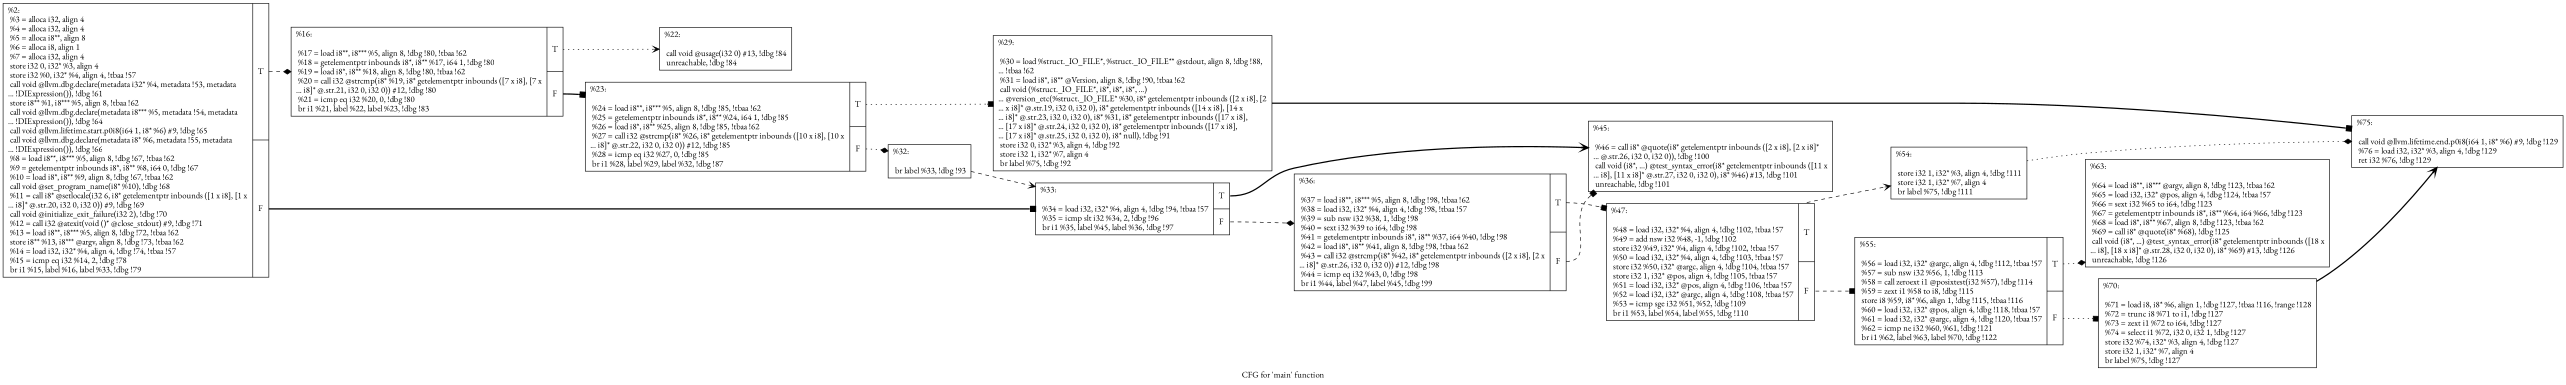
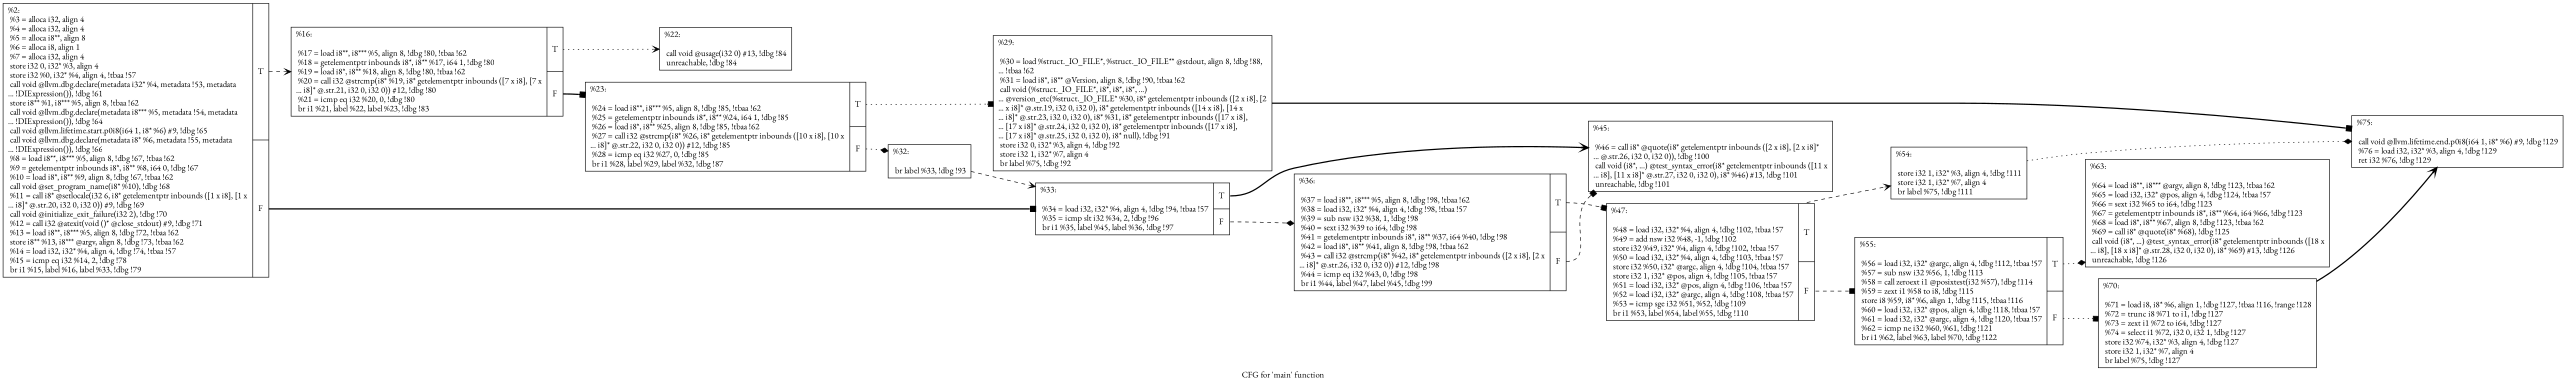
  digraph {
    fontname="EB Garamond"
    label="CFG for 'main' function"
    rankdir=LR
    node [fontname="EB Garamond" shape=record]
    edge [arrowhead=box fontname="EB Garamond" style=dashed tailport=s0]
    n1 [label="{%2:\l  %3 = alloca i32, align 4\l  %4 = alloca i32, align 4\l  %5 = alloca i8**, align 8\l  %6 = alloca i8, align 1\l  %7 = alloca i32, align 4\l  store i32 0, i32* %3, align 4\l  store i32 %0, i32* %4, align 4, !tbaa !57\l  call void @llvm.dbg.declare(metadata i32* %4, metadata !53, metadata\l... !DIExpression()), !dbg !61\l  store i8** %1, i8*** %5, align 8, !tbaa !62\l  call void @llvm.dbg.declare(metadata i8*** %5, metadata !54, metadata\l... !DIExpression()), !dbg !64\l  call void @llvm.lifetime.start.p0i8(i64 1, i8* %6) #9, !dbg !65\l  call void @llvm.dbg.declare(metadata i8* %6, metadata !55, metadata\l... !DIExpression()), !dbg !66\l  %8 = load i8**, i8*** %5, align 8, !dbg !67, !tbaa !62\l  %9 = getelementptr inbounds i8*, i8** %8, i64 0, !dbg !67\l  %10 = load i8*, i8** %9, align 8, !dbg !67, !tbaa !62\l  call void @set_program_name(i8* %10), !dbg !68\l  %11 = call i8* @setlocale(i32 6, i8* getelementptr inbounds ([1 x i8], [1 x\l... i8]* @.str.20, i32 0, i32 0)) #9, !dbg !69\l  call void @initialize_exit_failure(i32 2), !dbg !70\l  %12 = call i32 @atexit(void ()* @close_stdout) #9, !dbg !71\l  %13 = load i8**, i8*** %5, align 8, !dbg !72, !tbaa !62\l  store i8** %13, i8*** @argv, align 8, !dbg !73, !tbaa !62\l  %14 = load i32, i32* %4, align 4, !dbg !74, !tbaa !57\l  %15 = icmp eq i32 %14, 2, !dbg !78\l  br i1 %15, label %16, label %33, !dbg !79\l|{<s0>T|<s1>F}}"]
    n2 [label="{%16:\l\l  %17 = load i8**, i8*** %5, align 8, !dbg !80, !tbaa !62\l  %18 = getelementptr inbounds i8*, i8** %17, i64 1, !dbg !80\l  %19 = load i8*, i8** %18, align 8, !dbg !80, !tbaa !62\l  %20 = call i32 @strcmp(i8* %19, i8* getelementptr inbounds ([7 x i8], [7 x\l... i8]* @.str.21, i32 0, i32 0)) #12, !dbg !80\l  %21 = icmp eq i32 %20, 0, !dbg !80\l  br i1 %21, label %22, label %23, !dbg !83\l|{<s0>T|<s1>F}}"]
    n3 [label="{%33:\l\l  %34 = load i32, i32* %4, align 4, !dbg !94, !tbaa !57\l  %35 = icmp slt i32 %34, 2, !dbg !96\l  br i1 %35, label %45, label %36, !dbg !97\l|{<s0>T|<s1>F}}"]
    n4 [label="{%22:\l\l  call void @usage(i32 0) #13, !dbg !84\l  unreachable, !dbg !84\l}"]
    n5 [label="{%23:\l\l  %24 = load i8**, i8*** %5, align 8, !dbg !85, !tbaa !62\l  %25 = getelementptr inbounds i8*, i8** %24, i64 1, !dbg !85\l  %26 = load i8*, i8** %25, align 8, !dbg !85, !tbaa !62\l  %27 = call i32 @strcmp(i8* %26, i8* getelementptr inbounds ([10 x i8], [10 x\l... i8]* @.str.22, i32 0, i32 0)) #12, !dbg !85\l  %28 = icmp eq i32 %27, 0, !dbg !85\l  br i1 %28, label %29, label %32, !dbg !87\l|{<s0>T|<s1>F}}"]
    n6 [label="{%45:\l\l  %46 = call i8* @quote(i8* getelementptr inbounds ([2 x i8], [2 x i8]*\l... @.str.26, i32 0, i32 0)), !dbg !100\l  call void (i8*, ...) @test_syntax_error(i8* getelementptr inbounds ([11 x\l... i8], [11 x i8]* @.str.27, i32 0, i32 0), i8* %46) #13, !dbg !101\l  unreachable, !dbg !101\l}"]
    n7 [label="{%36:\l\l  %37 = load i8**, i8*** %5, align 8, !dbg !98, !tbaa !62\l  %38 = load i32, i32* %4, align 4, !dbg !98, !tbaa !57\l  %39 = sub nsw i32 %38, 1, !dbg !98\l  %40 = sext i32 %39 to i64, !dbg !98\l  %41 = getelementptr inbounds i8*, i8** %37, i64 %40, !dbg !98\l  %42 = load i8*, i8** %41, align 8, !dbg !98, !tbaa !62\l  %43 = call i32 @strcmp(i8* %42, i8* getelementptr inbounds ([2 x i8], [2 x\l... i8]* @.str.26, i32 0, i32 0)) #12, !dbg !98\l  %44 = icmp eq i32 %43, 0, !dbg !98\l  br i1 %44, label %47, label %45, !dbg !99\l|{<s0>T|<s1>F}}"]
    n8 [label="{%29:\l\l  %30 = load %struct._IO_FILE*, %struct._IO_FILE** @stdout, align 8, !dbg !88,\l... !tbaa !62\l  %31 = load i8*, i8** @Version, align 8, !dbg !90, !tbaa !62\l  call void (%struct._IO_FILE*, i8*, i8*, i8*, ...)\l... @version_etc(%struct._IO_FILE* %30, i8* getelementptr inbounds ([2 x i8], [2\l... x i8]* @.str.19, i32 0, i32 0), i8* getelementptr inbounds ([14 x i8], [14 x\l... i8]* @.str.23, i32 0, i32 0), i8* %31, i8* getelementptr inbounds ([17 x i8],\l... [17 x i8]* @.str.24, i32 0, i32 0), i8* getelementptr inbounds ([17 x i8],\l... [17 x i8]* @.str.25, i32 0, i32 0), i8* null), !dbg !91\l  store i32 0, i32* %3, align 4, !dbg !92\l  store i32 1, i32* %7, align 4\l  br label %75, !dbg !92\l}"]
    n9 [label="{%32:\l\l  br label %33, !dbg !93\l}"]
    n10 [label="{%47:\l\l  %48 = load i32, i32* %4, align 4, !dbg !102, !tbaa !57\l  %49 = add nsw i32 %48, -1, !dbg !102\l  store i32 %49, i32* %4, align 4, !dbg !102, !tbaa !57\l  %50 = load i32, i32* %4, align 4, !dbg !103, !tbaa !57\l  store i32 %50, i32* @argc, align 4, !dbg !104, !tbaa !57\l  store i32 1, i32* @pos, align 4, !dbg !105, !tbaa !57\l  %51 = load i32, i32* @pos, align 4, !dbg !106, !tbaa !57\l  %52 = load i32, i32* @argc, align 4, !dbg !108, !tbaa !57\l  %53 = icmp sge i32 %51, %52, !dbg !109\l  br i1 %53, label %54, label %55, !dbg !110\l|{<s0>T|<s1>F}}"]
    n11 [label="{%75:\l\l  call void @llvm.lifetime.end.p0i8(i64 1, i8* %6) #9, !dbg !129\l  %76 = load i32, i32* %3, align 4, !dbg !129\l  ret i32 %76, !dbg !129\l}"]
    n12 [label="{%54:\l\l  store i32 1, i32* %3, align 4, !dbg !111\l  store i32 1, i32* %7, align 4\l  br label %75, !dbg !111\l}"]
    n13 [label="{%55:\l\l  %56 = load i32, i32* @argc, align 4, !dbg !112, !tbaa !57\l  %57 = sub nsw i32 %56, 1, !dbg !113\l  %58 = call zeroext i1 @posixtest(i32 %57), !dbg !114\l  %59 = zext i1 %58 to i8, !dbg !115\l  store i8 %59, i8* %6, align 1, !dbg !115, !tbaa !116\l  %60 = load i32, i32* @pos, align 4, !dbg !118, !tbaa !57\l  %61 = load i32, i32* @argc, align 4, !dbg !120, !tbaa !57\l  %62 = icmp ne i32 %60, %61, !dbg !121\l  br i1 %62, label %63, label %70, !dbg !122\l|{<s0>T|<s1>F}}"]
    n14 [label="{%63:\l\l  %64 = load i8**, i8*** @argv, align 8, !dbg !123, !tbaa !62\l  %65 = load i32, i32* @pos, align 4, !dbg !124, !tbaa !57\l  %66 = sext i32 %65 to i64, !dbg !123\l  %67 = getelementptr inbounds i8*, i8** %64, i64 %66, !dbg !123\l  %68 = load i8*, i8** %67, align 8, !dbg !123, !tbaa !62\l  %69 = call i8* @quote(i8* %68), !dbg !125\l  call void (i8*, ...) @test_syntax_error(i8* getelementptr inbounds ([18 x\l... i8], [18 x i8]* @.str.28, i32 0, i32 0), i8* %69) #13, !dbg !126\l  unreachable, !dbg !126\l}"]
    n15 [label="{%70:\l\l  %71 = load i8, i8* %6, align 1, !dbg !127, !tbaa !116, !range !128\l  %72 = trunc i8 %71 to i1, !dbg !127\l  %73 = zext i1 %72 to i64, !dbg !127\l  %74 = select i1 %72, i32 0, i32 1, !dbg !127\l  store i32 %74, i32* %3, align 4, !dbg !127\l  store i32 1, i32* %7, align 4\l  br label %75, !dbg !127\l}"]
-   n1 -> n2 [arrowhead=diamond]
+   n1 -> n2 [arrowhead=vee]
    n1 -> n3 [style=bold tailport=s1]
    n2 -> n4 [arrowhead=vee style=dotted]
    n2 -> n5 [style=bold tailport=s1]
    n3 -> n6 [arrowhead=vee style=bold]
    n3 -> n7 [arrowhead=diamond tailport=s1]
    n5 -> n8 [style=dotted]
    n5 -> n9 [arrowhead=diamond style=dotted tailport=s1]
    n7 -> n6 [tailport=s1]
    n7 -> n10
    n8 -> n11 [style=bold]
    n9 -> n3 [arrowhead=vee]
    n10 -> n12 [arrowhead=vee]
    n10 -> n13 [tailport=s1]
    n12 -> n11 [arrowhead=diamond style=dotted]
    n13 -> n14 [arrowhead=diamond style=dotted]
    n13 -> n15 [style=dotted tailport=s1]
    n15 -> n11 [arrowhead=vee style=bold]
  }
